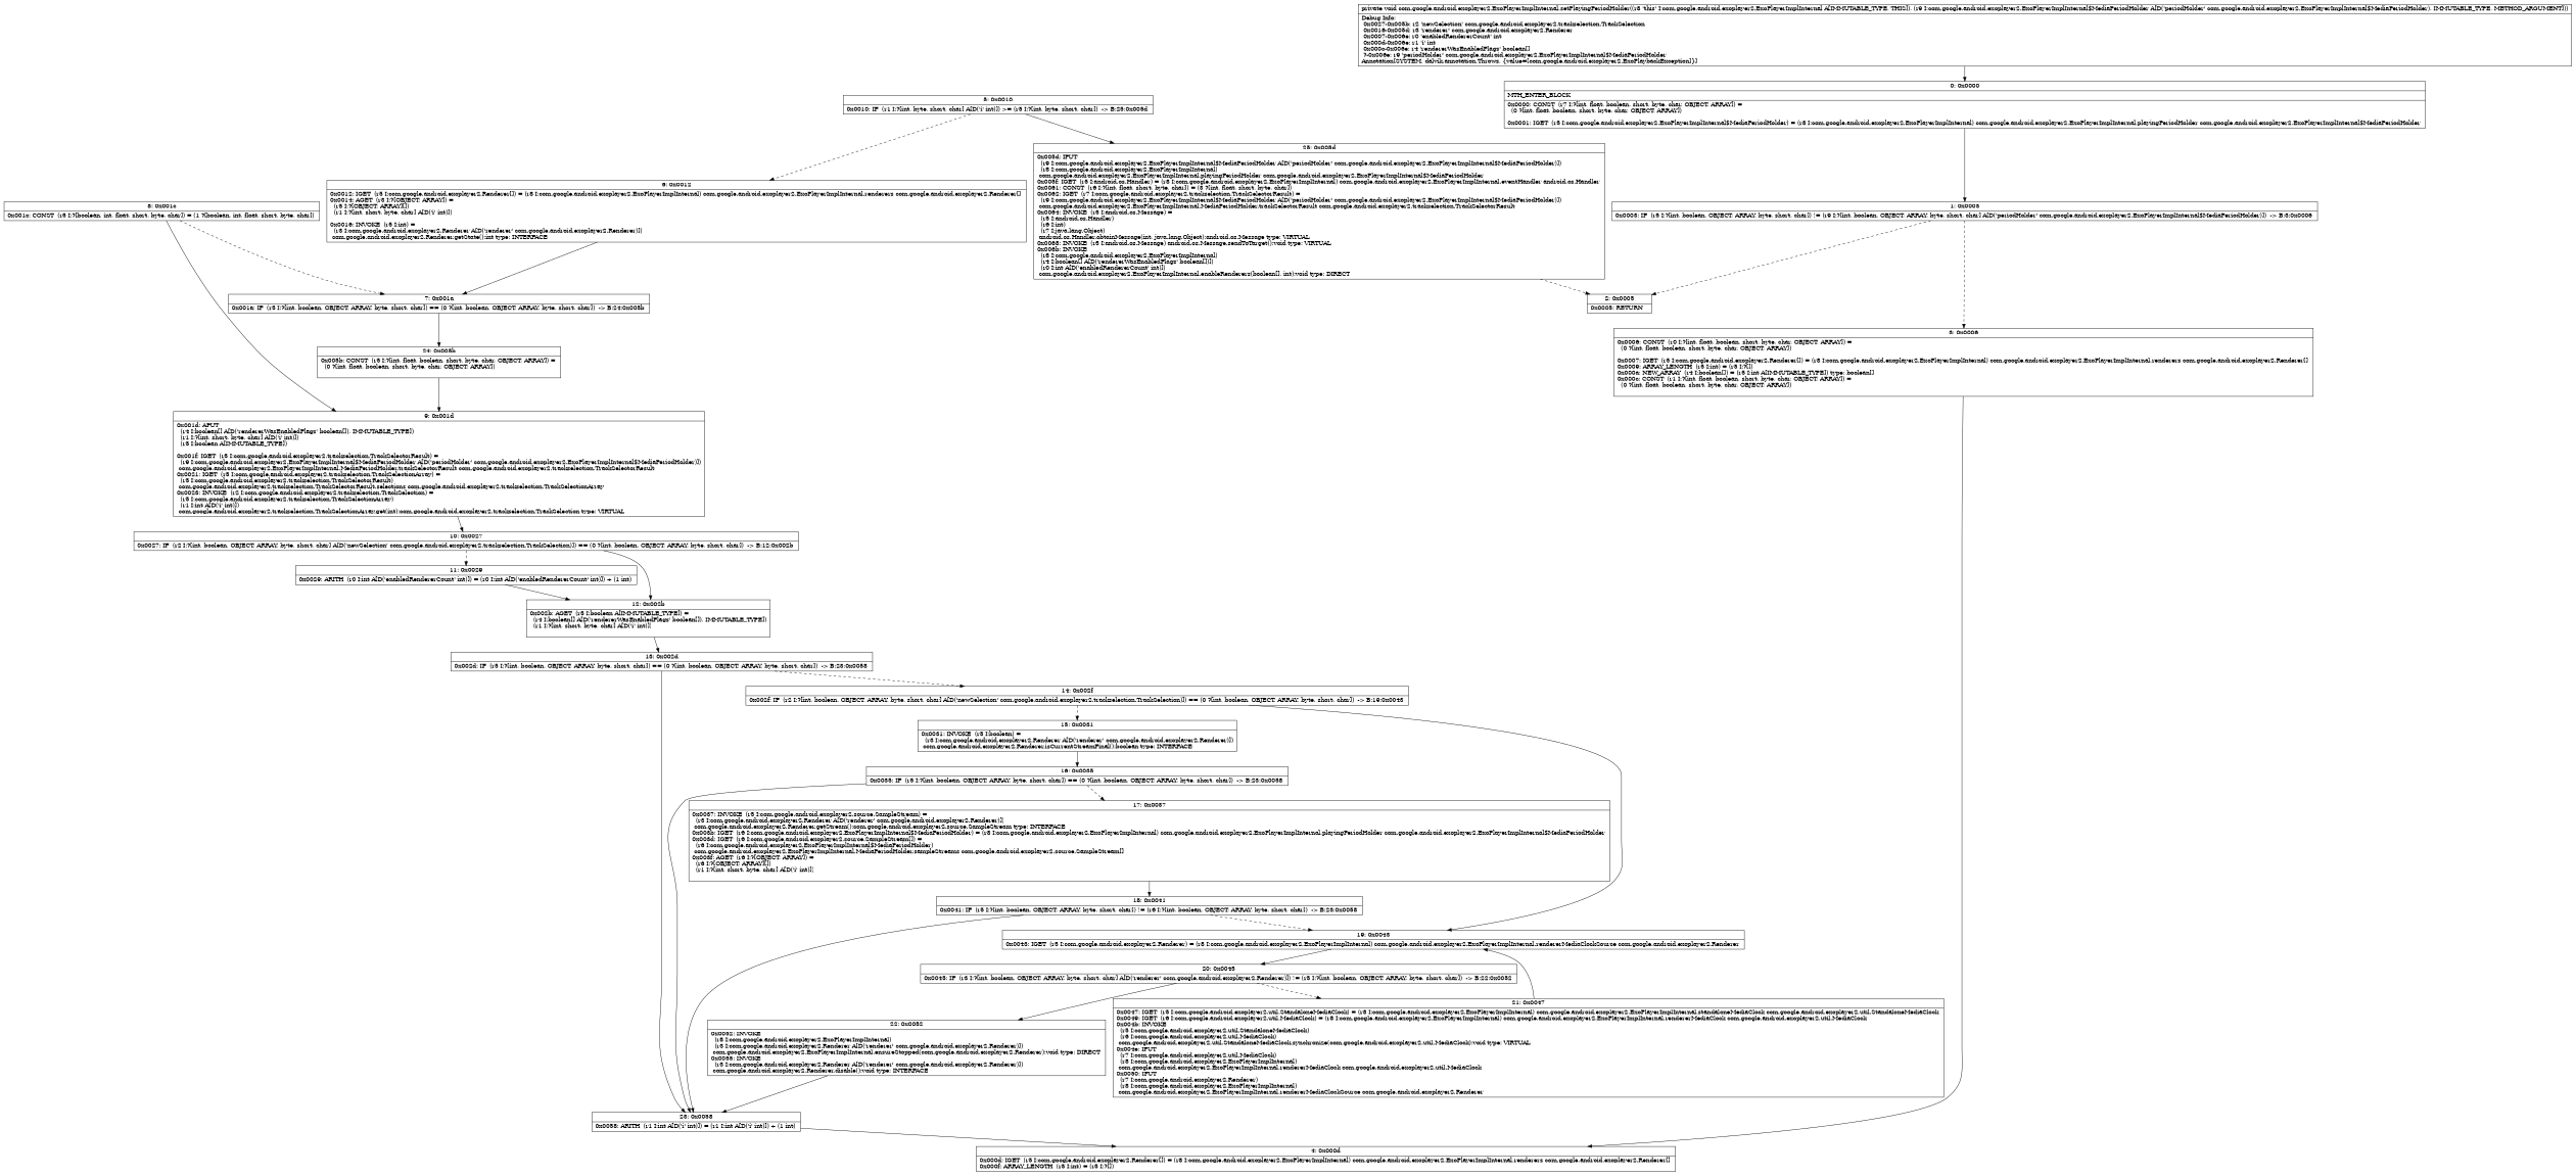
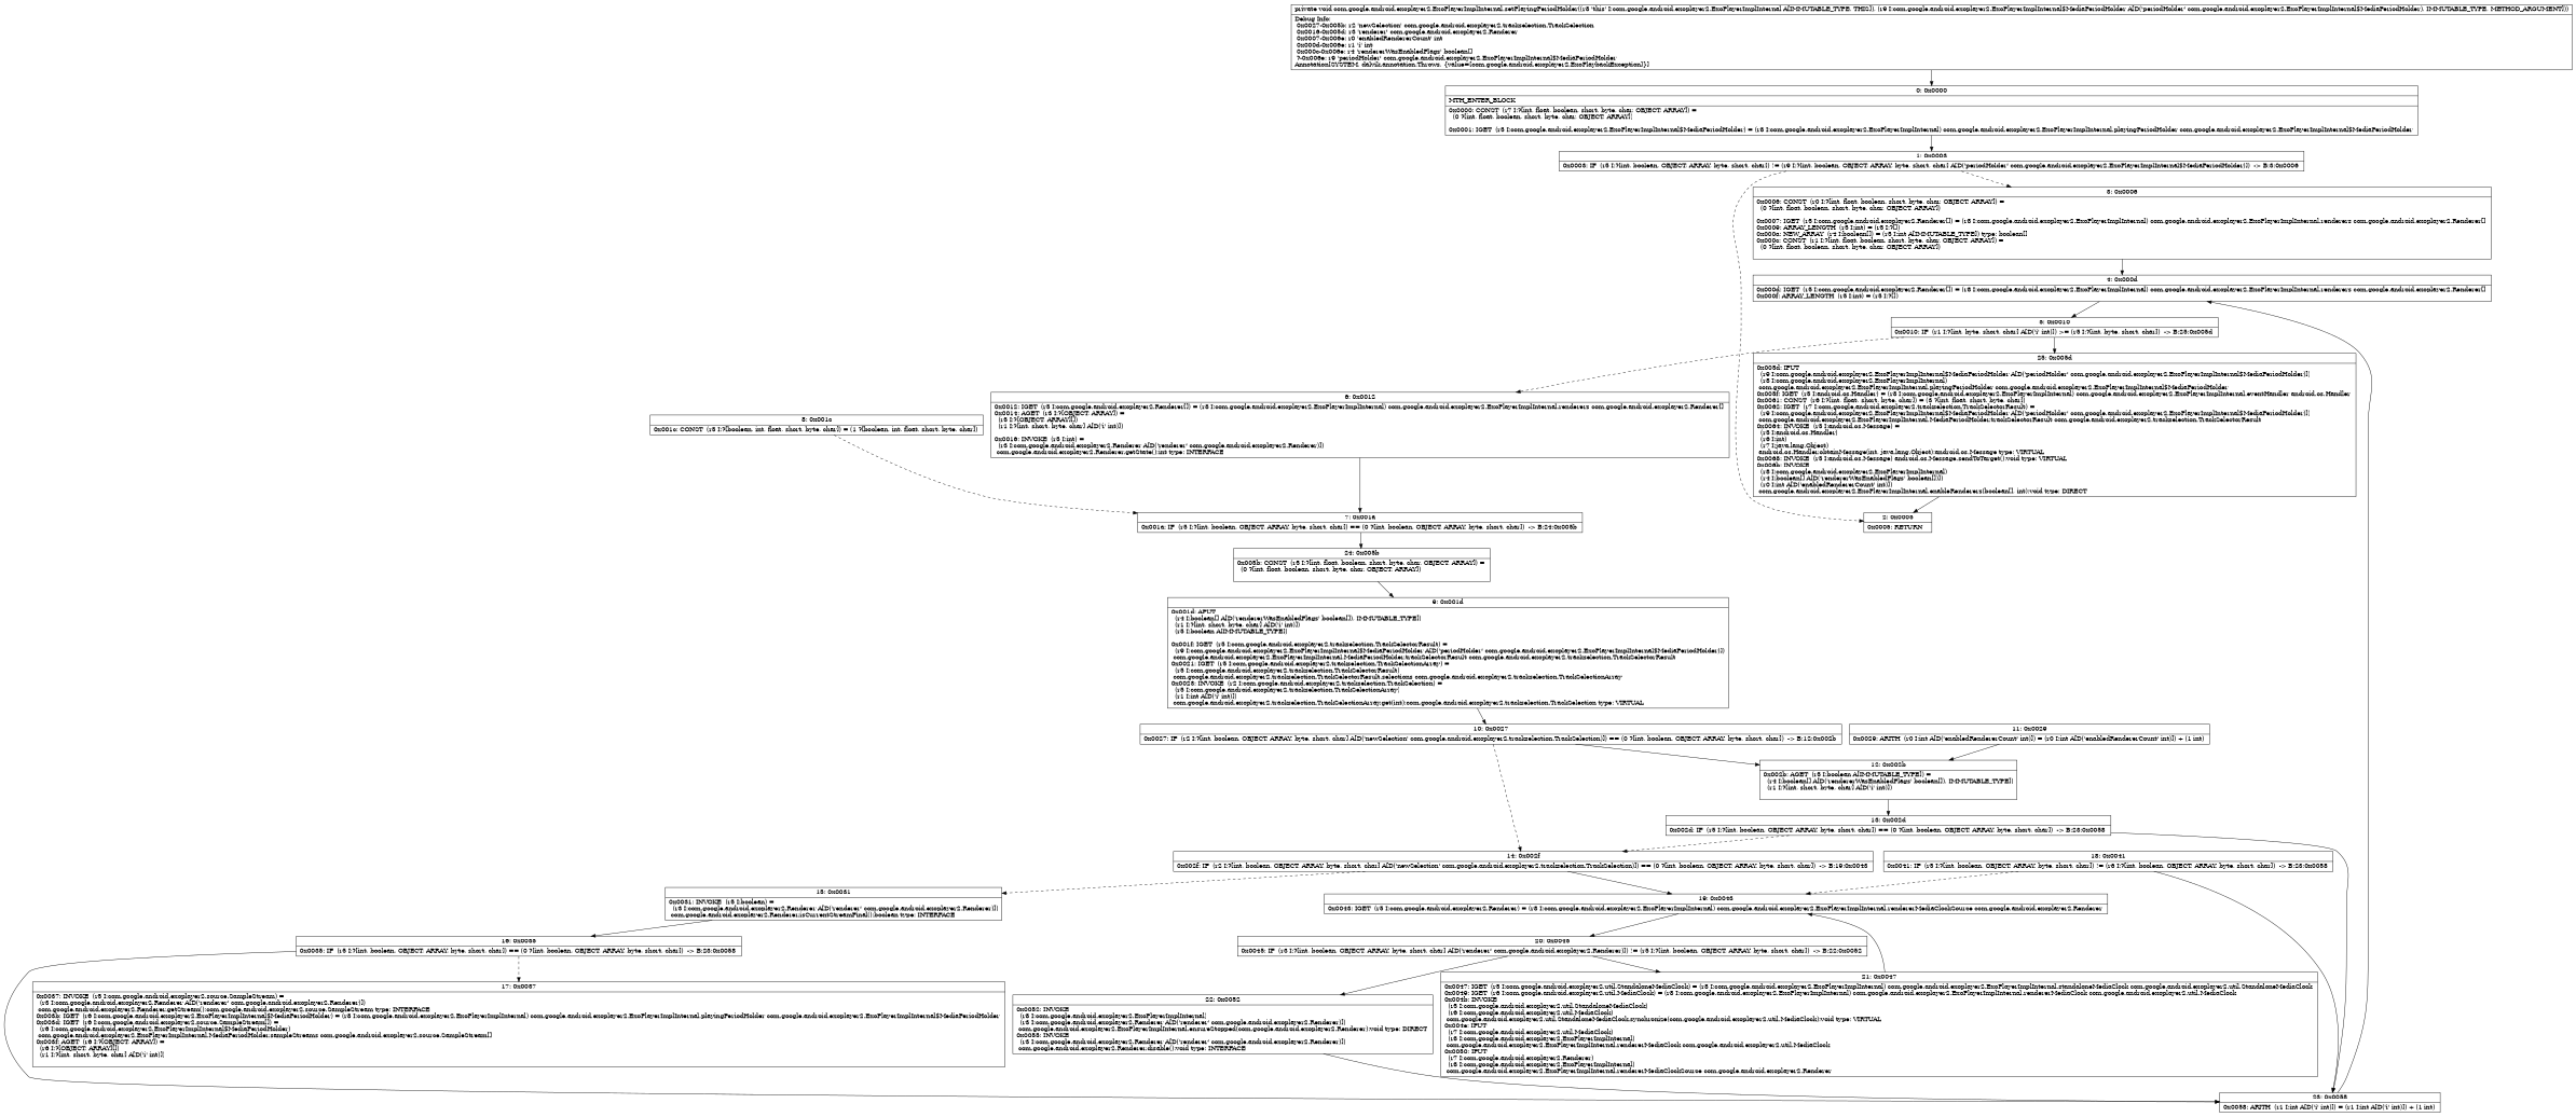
  digraph {
    node [shape=record]
    n1 [label="{0\:\ 0x0000|MTH_ENTER_BLOCK\l|0x0000: CONST  (r7 I:?[int, float, boolean, short, byte, char, OBJECT, ARRAY]) = \l  (0 ?[int, float, boolean, short, byte, char, OBJECT, ARRAY])\l \l0x0001: IGET  (r5 I:com.google.android.exoplayer2.ExoPlayerImplInternal$MediaPeriodHolder) = (r8 I:com.google.android.exoplayer2.ExoPlayerImplInternal) com.google.android.exoplayer2.ExoPlayerImplInternal.playingPeriodHolder com.google.android.exoplayer2.ExoPlayerImplInternal$MediaPeriodHolder \l}"]
    n2 [label="{1\:\ 0x0003|0x0003: IF  (r5 I:?[int, boolean, OBJECT, ARRAY, byte, short, char]) != (r9 I:?[int, boolean, OBJECT, ARRAY, byte, short, char] A[D('periodHolder' com.google.android.exoplayer2.ExoPlayerImplInternal$MediaPeriodHolder)])  \-\> B:3:0x0006 \l}"]
    n3 [label="{2\:\ 0x0005|0x0005: RETURN   \l}"]
    n4 [label="{3\:\ 0x0006|0x0006: CONST  (r0 I:?[int, float, boolean, short, byte, char, OBJECT, ARRAY]) = \l  (0 ?[int, float, boolean, short, byte, char, OBJECT, ARRAY])\l \l0x0007: IGET  (r5 I:com.google.android.exoplayer2.Renderer[]) = (r8 I:com.google.android.exoplayer2.ExoPlayerImplInternal) com.google.android.exoplayer2.ExoPlayerImplInternal.renderers com.google.android.exoplayer2.Renderer[] \l0x0009: ARRAY_LENGTH  (r5 I:int) = (r5 I:?[]) \l0x000a: NEW_ARRAY  (r4 I:boolean[]) = (r5 I:int A[IMMUTABLE_TYPE]) type: boolean[] \l0x000c: CONST  (r1 I:?[int, float, boolean, short, byte, char, OBJECT, ARRAY]) = \l  (0 ?[int, float, boolean, short, byte, char, OBJECT, ARRAY])\l \l}"]
    n5 [label="{4\:\ 0x000d|0x000d: IGET  (r5 I:com.google.android.exoplayer2.Renderer[]) = (r8 I:com.google.android.exoplayer2.ExoPlayerImplInternal) com.google.android.exoplayer2.ExoPlayerImplInternal.renderers com.google.android.exoplayer2.Renderer[] \l0x000f: ARRAY_LENGTH  (r5 I:int) = (r5 I:?[]) \l}"]
    n6 [label="{5\:\ 0x0010|0x0010: IF  (r1 I:?[int, byte, short, char] A[D('i' int)]) \>= (r5 I:?[int, byte, short, char])  \-\> B:25:0x005d \l}"]
    n7 [label="{6\:\ 0x0012|0x0012: IGET  (r5 I:com.google.android.exoplayer2.Renderer[]) = (r8 I:com.google.android.exoplayer2.ExoPlayerImplInternal) com.google.android.exoplayer2.ExoPlayerImplInternal.renderers com.google.android.exoplayer2.Renderer[] \l0x0014: AGET  (r3 I:?[OBJECT, ARRAY]) = \l  (r5 I:?[OBJECT, ARRAY][])\l  (r1 I:?[int, short, byte, char] A[D('i' int)])\l \l0x0016: INVOKE  (r5 I:int) = \l  (r3 I:com.google.android.exoplayer2.Renderer A[D('renderer' com.google.android.exoplayer2.Renderer)])\l com.google.android.exoplayer2.Renderer.getState():int type: INTERFACE \l}"]
    n8 [label="{25\:\ 0x005d|0x005d: IPUT  \l  (r9 I:com.google.android.exoplayer2.ExoPlayerImplInternal$MediaPeriodHolder A[D('periodHolder' com.google.android.exoplayer2.ExoPlayerImplInternal$MediaPeriodHolder)])\l  (r8 I:com.google.android.exoplayer2.ExoPlayerImplInternal)\l com.google.android.exoplayer2.ExoPlayerImplInternal.playingPeriodHolder com.google.android.exoplayer2.ExoPlayerImplInternal$MediaPeriodHolder \l0x005f: IGET  (r5 I:android.os.Handler) = (r8 I:com.google.android.exoplayer2.ExoPlayerImplInternal) com.google.android.exoplayer2.ExoPlayerImplInternal.eventHandler android.os.Handler \l0x0061: CONST  (r6 I:?[int, float, short, byte, char]) = (3 ?[int, float, short, byte, char]) \l0x0062: IGET  (r7 I:com.google.android.exoplayer2.trackselection.TrackSelectorResult) = \l  (r9 I:com.google.android.exoplayer2.ExoPlayerImplInternal$MediaPeriodHolder A[D('periodHolder' com.google.android.exoplayer2.ExoPlayerImplInternal$MediaPeriodHolder)])\l com.google.android.exoplayer2.ExoPlayerImplInternal.MediaPeriodHolder.trackSelectorResult com.google.android.exoplayer2.trackselection.TrackSelectorResult \l0x0064: INVOKE  (r5 I:android.os.Message) = \l  (r5 I:android.os.Handler)\l  (r6 I:int)\l  (r7 I:java.lang.Object)\l android.os.Handler.obtainMessage(int, java.lang.Object):android.os.Message type: VIRTUAL \l0x0068: INVOKE  (r5 I:android.os.Message) android.os.Message.sendToTarget():void type: VIRTUAL \l0x006b: INVOKE  \l  (r8 I:com.google.android.exoplayer2.ExoPlayerImplInternal)\l  (r4 I:boolean[] A[D('rendererWasEnabledFlags' boolean[])])\l  (r0 I:int A[D('enabledRendererCount' int)])\l com.google.android.exoplayer2.ExoPlayerImplInternal.enableRenderers(boolean[], int):void type: DIRECT \l}"]
    n9 [label="{7\:\ 0x001a|0x001a: IF  (r5 I:?[int, boolean, OBJECT, ARRAY, byte, short, char]) == (0 ?[int, boolean, OBJECT, ARRAY, byte, short, char])  \-\> B:24:0x005b \l}"]
    n10 [label="{24\:\ 0x005b|0x005b: CONST  (r5 I:?[int, float, boolean, short, byte, char, OBJECT, ARRAY]) = \l  (0 ?[int, float, boolean, short, byte, char, OBJECT, ARRAY])\l \l}"]
    n11 [label="{8\:\ 0x001c|0x001c: CONST  (r5 I:?[boolean, int, float, short, byte, char]) = (1 ?[boolean, int, float, short, byte, char]) \l}"]
    n12 [label="{9\:\ 0x001d|0x001d: APUT  \l  (r4 I:boolean[] A[D('rendererWasEnabledFlags' boolean[]), IMMUTABLE_TYPE])\l  (r1 I:?[int, short, byte, char] A[D('i' int)])\l  (r5 I:boolean A[IMMUTABLE_TYPE])\l \l0x001f: IGET  (r5 I:com.google.android.exoplayer2.trackselection.TrackSelectorResult) = \l  (r9 I:com.google.android.exoplayer2.ExoPlayerImplInternal$MediaPeriodHolder A[D('periodHolder' com.google.android.exoplayer2.ExoPlayerImplInternal$MediaPeriodHolder)])\l com.google.android.exoplayer2.ExoPlayerImplInternal.MediaPeriodHolder.trackSelectorResult com.google.android.exoplayer2.trackselection.TrackSelectorResult \l0x0021: IGET  (r5 I:com.google.android.exoplayer2.trackselection.TrackSelectionArray) = \l  (r5 I:com.google.android.exoplayer2.trackselection.TrackSelectorResult)\l com.google.android.exoplayer2.trackselection.TrackSelectorResult.selections com.google.android.exoplayer2.trackselection.TrackSelectionArray \l0x0023: INVOKE  (r2 I:com.google.android.exoplayer2.trackselection.TrackSelection) = \l  (r5 I:com.google.android.exoplayer2.trackselection.TrackSelectionArray)\l  (r1 I:int A[D('i' int)])\l com.google.android.exoplayer2.trackselection.TrackSelectionArray.get(int):com.google.android.exoplayer2.trackselection.TrackSelection type: VIRTUAL \l}"]
    n13 [label="{10\:\ 0x0027|0x0027: IF  (r2 I:?[int, boolean, OBJECT, ARRAY, byte, short, char] A[D('newSelection' com.google.android.exoplayer2.trackselection.TrackSelection)]) == (0 ?[int, boolean, OBJECT, ARRAY, byte, short, char])  \-\> B:12:0x002b \l}"]
    n14 [label="{11\:\ 0x0029|0x0029: ARITH  (r0 I:int A[D('enabledRendererCount' int)]) = (r0 I:int A[D('enabledRendererCount' int)]) + (1 int) \l}"]
    n15 [label="{12\:\ 0x002b|0x002b: AGET  (r5 I:boolean A[IMMUTABLE_TYPE]) = \l  (r4 I:boolean[] A[D('rendererWasEnabledFlags' boolean[]), IMMUTABLE_TYPE])\l  (r1 I:?[int, short, byte, char] A[D('i' int)])\l \l}"]
    n16 [label="{13\:\ 0x002d|0x002d: IF  (r5 I:?[int, boolean, OBJECT, ARRAY, byte, short, char]) == (0 ?[int, boolean, OBJECT, ARRAY, byte, short, char])  \-\> B:23:0x0058 \l}"]
    n17 [label="{14\:\ 0x002f|0x002f: IF  (r2 I:?[int, boolean, OBJECT, ARRAY, byte, short, char] A[D('newSelection' com.google.android.exoplayer2.trackselection.TrackSelection)]) == (0 ?[int, boolean, OBJECT, ARRAY, byte, short, char])  \-\> B:19:0x0043 \l}"]
    n18 [label="{23\:\ 0x0058|0x0058: ARITH  (r1 I:int A[D('i' int)]) = (r1 I:int A[D('i' int)]) + (1 int) \l}"]
    n19 [label="{15\:\ 0x0031|0x0031: INVOKE  (r5 I:boolean) = \l  (r3 I:com.google.android.exoplayer2.Renderer A[D('renderer' com.google.android.exoplayer2.Renderer)])\l com.google.android.exoplayer2.Renderer.isCurrentStreamFinal():boolean type: INTERFACE \l}"]
    n20 [label="{19\:\ 0x0043|0x0043: IGET  (r5 I:com.google.android.exoplayer2.Renderer) = (r8 I:com.google.android.exoplayer2.ExoPlayerImplInternal) com.google.android.exoplayer2.ExoPlayerImplInternal.rendererMediaClockSource com.google.android.exoplayer2.Renderer \l}"]
    n21 [label="{16\:\ 0x0035|0x0035: IF  (r5 I:?[int, boolean, OBJECT, ARRAY, byte, short, char]) == (0 ?[int, boolean, OBJECT, ARRAY, byte, short, char])  \-\> B:23:0x0058 \l}"]
    n22 [label="{20\:\ 0x0045|0x0045: IF  (r3 I:?[int, boolean, OBJECT, ARRAY, byte, short, char] A[D('renderer' com.google.android.exoplayer2.Renderer)]) != (r5 I:?[int, boolean, OBJECT, ARRAY, byte, short, char])  \-\> B:22:0x0052 \l}"]
    n23 [label="{17\:\ 0x0037|0x0037: INVOKE  (r5 I:com.google.android.exoplayer2.source.SampleStream) = \l  (r3 I:com.google.android.exoplayer2.Renderer A[D('renderer' com.google.android.exoplayer2.Renderer)])\l com.google.android.exoplayer2.Renderer.getStream():com.google.android.exoplayer2.source.SampleStream type: INTERFACE \l0x003b: IGET  (r6 I:com.google.android.exoplayer2.ExoPlayerImplInternal$MediaPeriodHolder) = (r8 I:com.google.android.exoplayer2.ExoPlayerImplInternal) com.google.android.exoplayer2.ExoPlayerImplInternal.playingPeriodHolder com.google.android.exoplayer2.ExoPlayerImplInternal$MediaPeriodHolder \l0x003d: IGET  (r6 I:com.google.android.exoplayer2.source.SampleStream[]) = \l  (r6 I:com.google.android.exoplayer2.ExoPlayerImplInternal$MediaPeriodHolder)\l com.google.android.exoplayer2.ExoPlayerImplInternal.MediaPeriodHolder.sampleStreams com.google.android.exoplayer2.source.SampleStream[] \l0x003f: AGET  (r6 I:?[OBJECT, ARRAY]) = \l  (r6 I:?[OBJECT, ARRAY][])\l  (r1 I:?[int, short, byte, char] A[D('i' int)])\l \l}"]
    n24 [label="{18\:\ 0x0041|0x0041: IF  (r5 I:?[int, boolean, OBJECT, ARRAY, byte, short, char]) != (r6 I:?[int, boolean, OBJECT, ARRAY, byte, short, char])  \-\> B:23:0x0058 \l}"]
    n25 [label="{21\:\ 0x0047|0x0047: IGET  (r5 I:com.google.android.exoplayer2.util.StandaloneMediaClock) = (r8 I:com.google.android.exoplayer2.ExoPlayerImplInternal) com.google.android.exoplayer2.ExoPlayerImplInternal.standaloneMediaClock com.google.android.exoplayer2.util.StandaloneMediaClock \l0x0049: IGET  (r6 I:com.google.android.exoplayer2.util.MediaClock) = (r8 I:com.google.android.exoplayer2.ExoPlayerImplInternal) com.google.android.exoplayer2.ExoPlayerImplInternal.rendererMediaClock com.google.android.exoplayer2.util.MediaClock \l0x004b: INVOKE  \l  (r5 I:com.google.android.exoplayer2.util.StandaloneMediaClock)\l  (r6 I:com.google.android.exoplayer2.util.MediaClock)\l com.google.android.exoplayer2.util.StandaloneMediaClock.synchronize(com.google.android.exoplayer2.util.MediaClock):void type: VIRTUAL \l0x004e: IPUT  \l  (r7 I:com.google.android.exoplayer2.util.MediaClock)\l  (r8 I:com.google.android.exoplayer2.ExoPlayerImplInternal)\l com.google.android.exoplayer2.ExoPlayerImplInternal.rendererMediaClock com.google.android.exoplayer2.util.MediaClock \l0x0050: IPUT  \l  (r7 I:com.google.android.exoplayer2.Renderer)\l  (r8 I:com.google.android.exoplayer2.ExoPlayerImplInternal)\l com.google.android.exoplayer2.ExoPlayerImplInternal.rendererMediaClockSource com.google.android.exoplayer2.Renderer \l}"]
    n26 [label="{22\:\ 0x0052|0x0052: INVOKE  \l  (r8 I:com.google.android.exoplayer2.ExoPlayerImplInternal)\l  (r3 I:com.google.android.exoplayer2.Renderer A[D('renderer' com.google.android.exoplayer2.Renderer)])\l com.google.android.exoplayer2.ExoPlayerImplInternal.ensureStopped(com.google.android.exoplayer2.Renderer):void type: DIRECT \l0x0055: INVOKE  \l  (r3 I:com.google.android.exoplayer2.Renderer A[D('renderer' com.google.android.exoplayer2.Renderer)])\l com.google.android.exoplayer2.Renderer.disable():void type: INTERFACE \l}"]
    n27 [label="{private void com.google.android.exoplayer2.ExoPlayerImplInternal.setPlayingPeriodHolder((r8 'this' I:com.google.android.exoplayer2.ExoPlayerImplInternal A[IMMUTABLE_TYPE, THIS]), (r9 I:com.google.android.exoplayer2.ExoPlayerImplInternal$MediaPeriodHolder A[D('periodHolder' com.google.android.exoplayer2.ExoPlayerImplInternal$MediaPeriodHolder), IMMUTABLE_TYPE, METHOD_ARGUMENT]))  | Debug Info:\l  0x0027\-0x005b: r2 'newSelection' com.google.android.exoplayer2.trackselection.TrackSelection\l  0x0016\-0x005d: r3 'renderer' com.google.android.exoplayer2.Renderer\l  0x0007\-0x006e: r0 'enabledRendererCount' int\l  0x000d\-0x006e: r1 'i' int\l  0x000c\-0x006e: r4 'rendererWasEnabledFlags' boolean[]\l  ?\-0x006e: r9 'periodHolder' com.google.android.exoplayer2.ExoPlayerImplInternal$MediaPeriodHolder\lAnnotation[SYSTEM, dalvik.annotation.Throws, \{value=[com.google.android.exoplayer2.ExoPlaybackException]\}]\l}"]
    n1 -> n2
    n2 -> n3 [style=dashed]
    n2 -> n4 [style=dashed]
    n4 -> n5
+   n5 -> n6
    n6 -> n7 [style=dashed]
    n6 -> n8
    n7 -> n9
-   n8 -> n3 [style=dashed]
+   n8 -> n3
    n9 -> n10
    n10 -> n12
    n11 -> n9 [style=dashed]
-   n11 -> n12
    n12 -> n13
-   n13 -> n14 [style=dashed]
+   n13 -> n17 [style=dashed]
    n13 -> n15
    n14 -> n15
    n15 -> n16
    n16 -> n17 [style=dashed]
    n16 -> n18
    n17 -> n19 [style=dashed]
    n17 -> n20
    n18 -> n5
    n19 -> n21
    n20 -> n22
    n21 -> n18
    n21 -> n23 [style=dashed]
-   n22 -> n25 [style=dashed]
+   n22 -> n25 [style=solid]
    n22 -> n26
-   n23 -> n24
    n24 -> n18
    n24 -> n20 [style=dashed]
    n25 -> n20
    n26 -> n18
    n27 -> n1
  }
